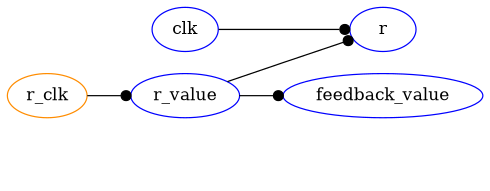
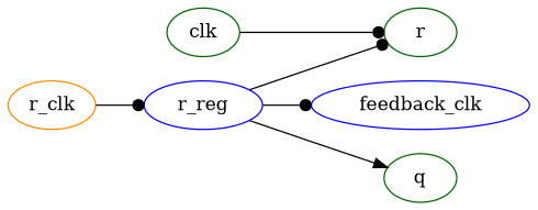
  strict digraph {
    rankdir=LR
    node [color=blue]
    edge [arrowhead=dot weight=1.0]
-   r_reg [label=r_value]
-   r
-   feedback_value
+   r_reg
+   r [color=darkgreen]
+   feedback_value [label=feedback_clk]
+   q [color=darkgreen]
    n5 [color=darkorange label=r_clk]
-   clk
+   clk [color=darkgreen]
    r_reg -> r
    r_reg -> feedback_value
+   r_reg -> q [arrowhead=normal]
    n5 -> r_reg
    clk -> r
  }
